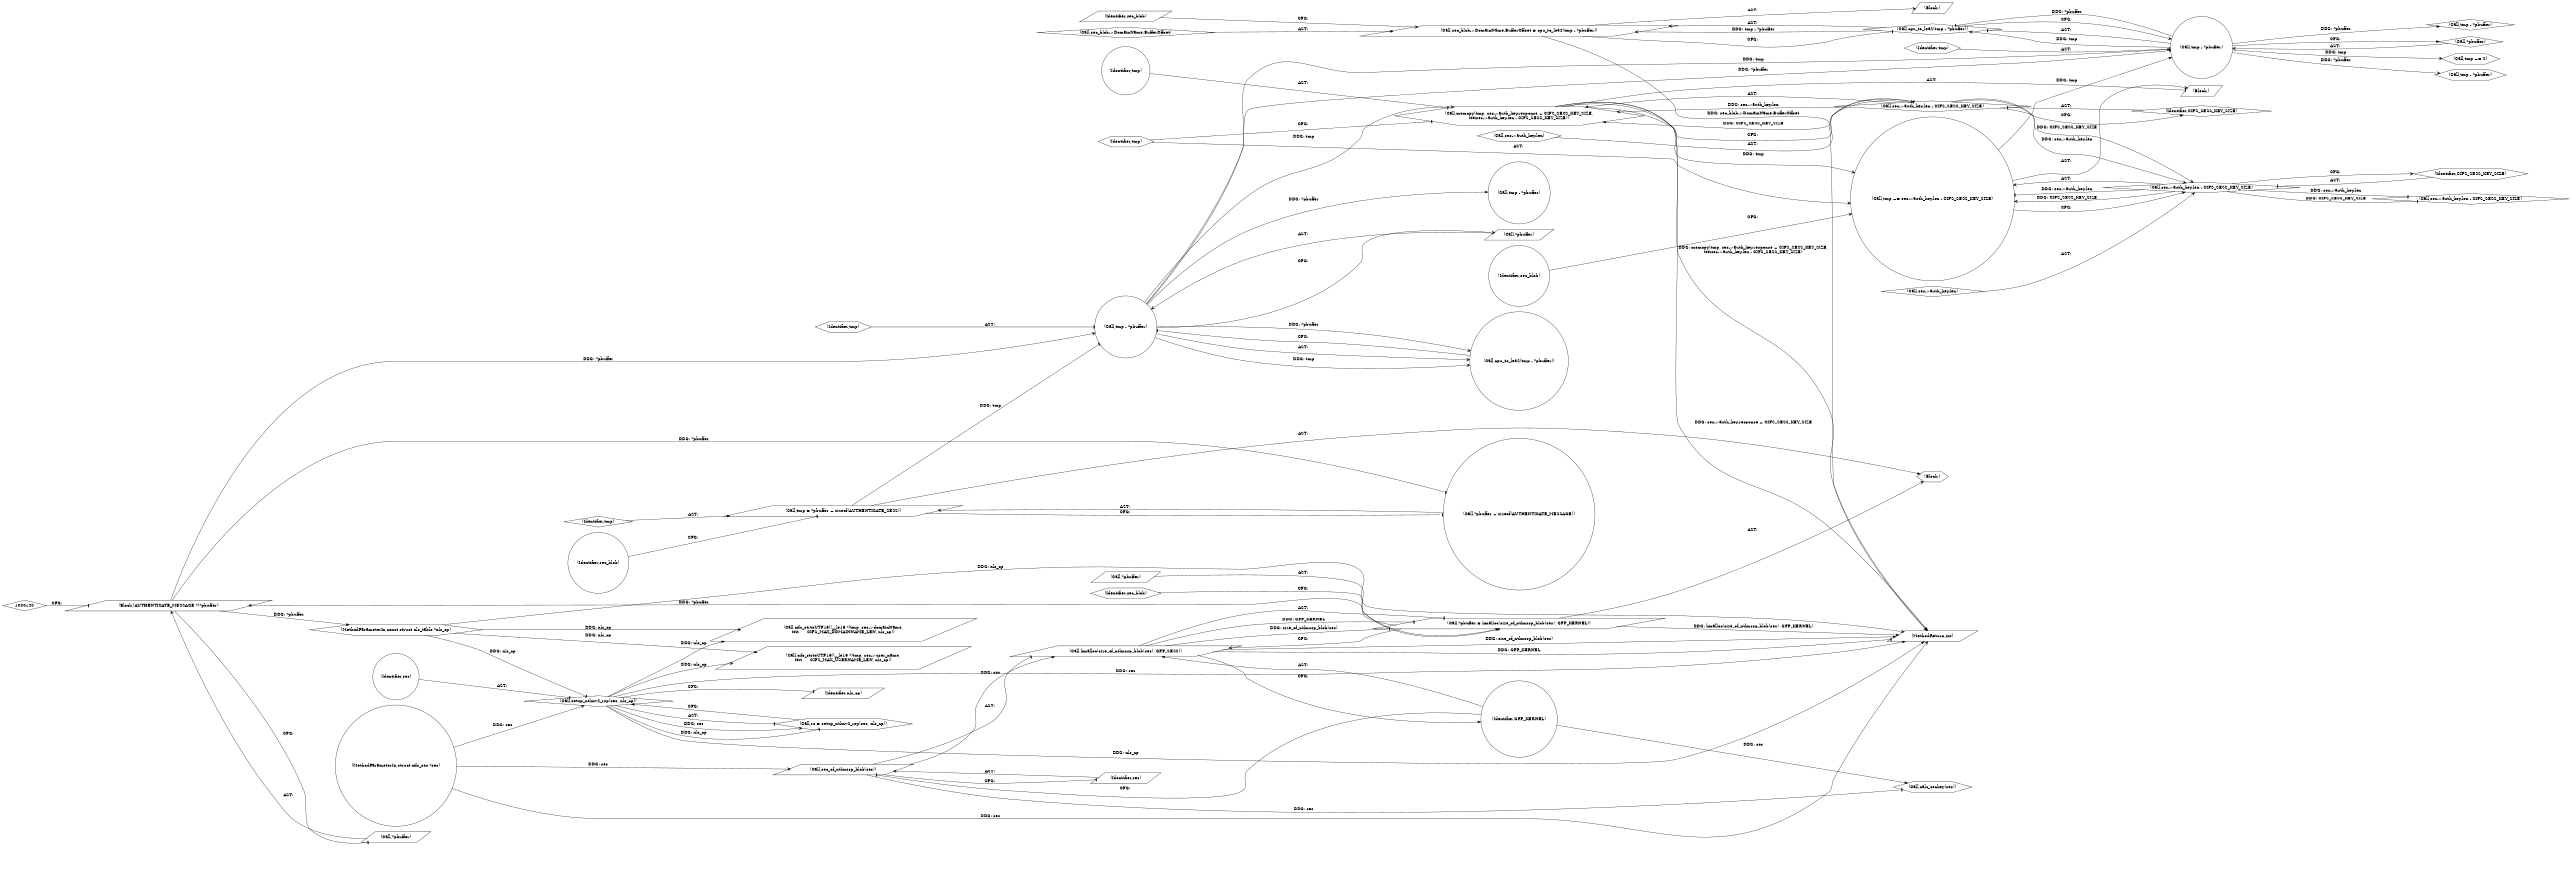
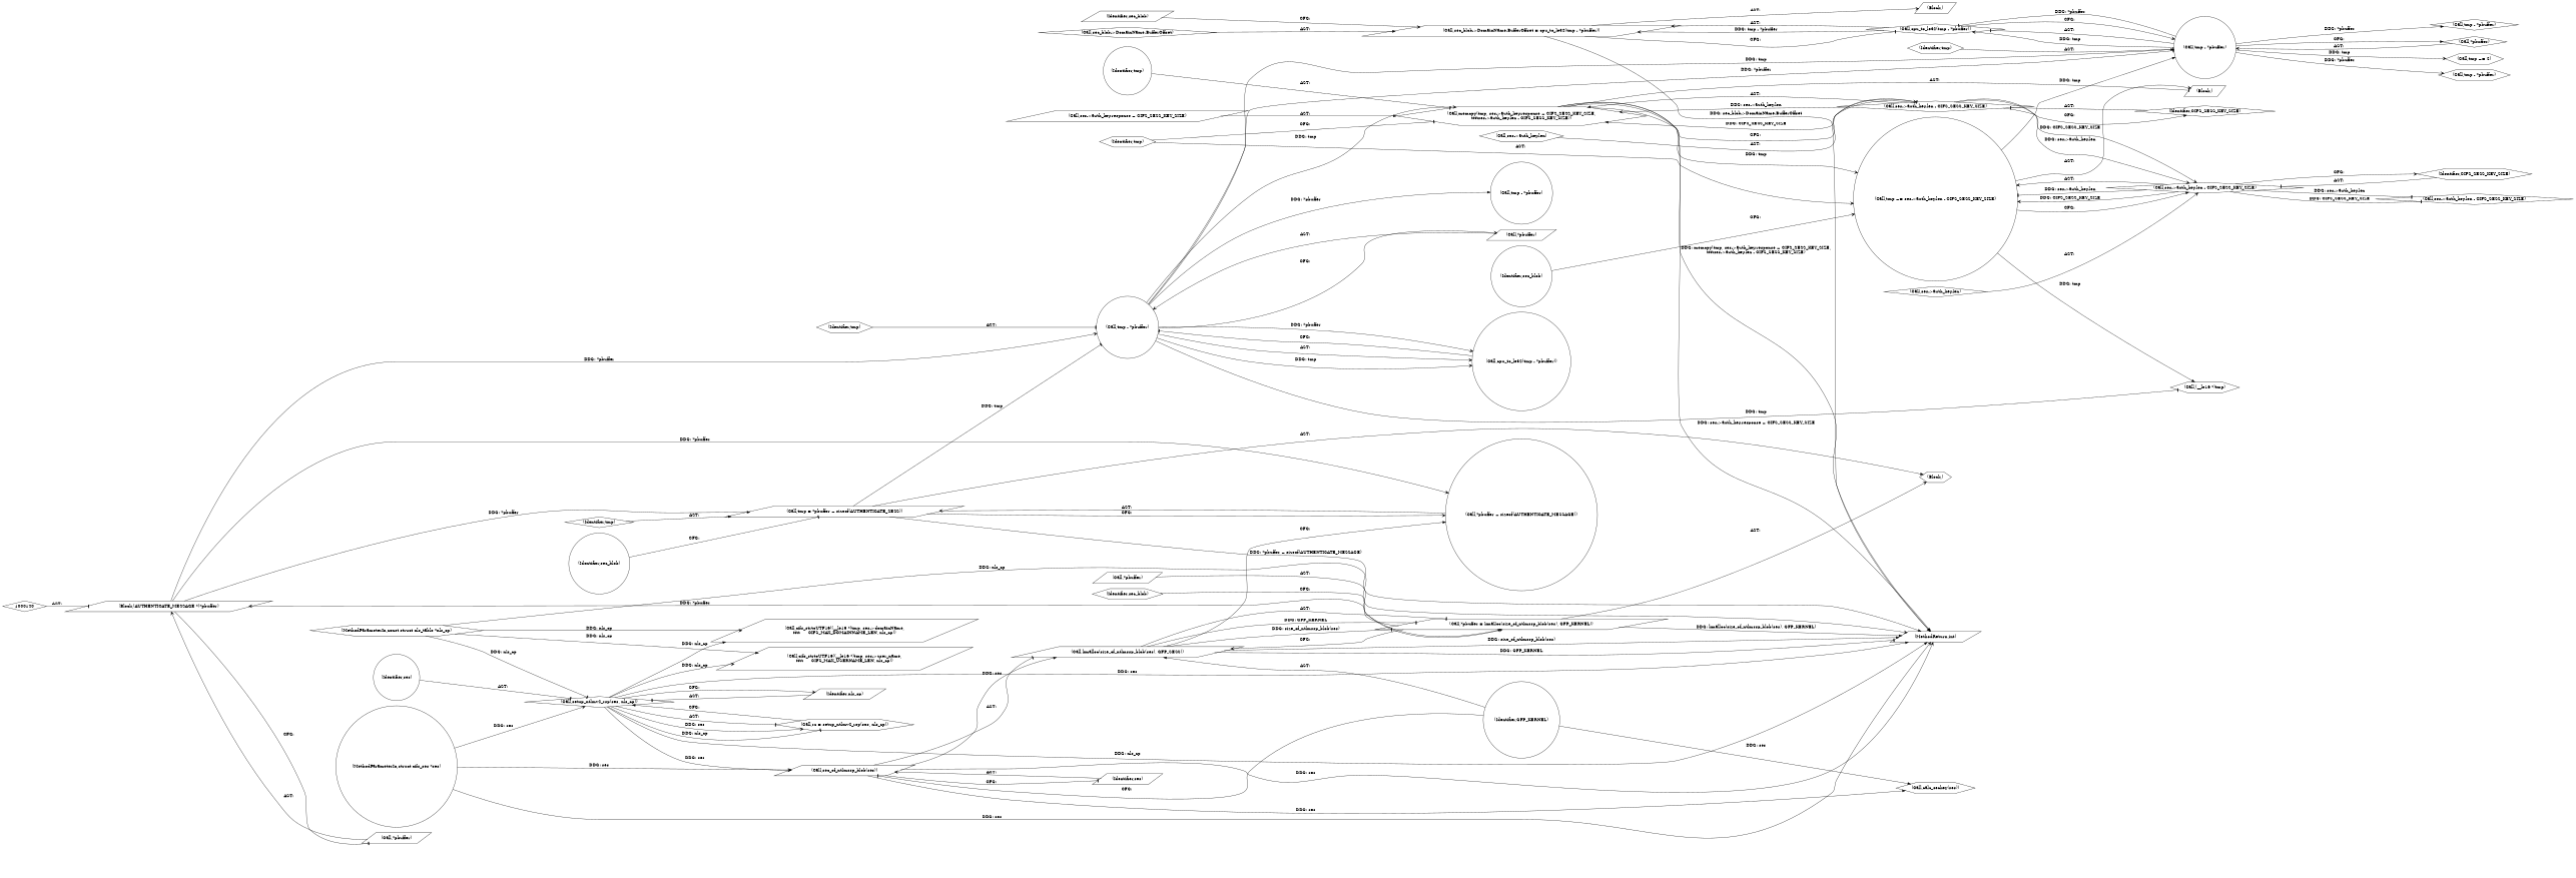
  digraph {
    rankdir=LR
    node [shape=parallelogram]
    edge [arrowhead=vee]
    n1 [label="(Call,sec_blob->DomainName.BufferOffset = cpu_to_le32(tmp - *pbuffer))"]
    n2 [label="(Call,cpu_to_le32(tmp - *pbuffer))" shape=diamond]
    n3 [label="(MethodReturn,int)"]
    n4 [label="(Block,)"]
    n5 [label="(Call,tmp - *pbuffer)" shape=circle]
    n6 [label="(Call,tmp += 2)" shape=hexagon]
    n7 [label="(Call,tmp - *pbuffer)" shape=hexagon]
    n8 [label="(Call,tmp - *pbuffer)" shape=diamond]
    n9 [label="(Call,*pbuffer)" shape=diamond]
    n10 [label="(Call,tmp - *pbuffer)" shape=circle]
    n11 [label="(Call,memcpy(tmp, ses->auth_key.response + CIFS_SESS_KEY_SIZE,\n\t\t\t\tses->auth_key.len - CIFS_SESS_KEY_SIZE))" shape=hexagon]
    n12 [label="(Call,cpu_to_le32(tmp - *pbuffer))" shape=circle]
    n13 [label="(Call,*pbuffer)"]
+   n14 [label="(Call,(__le16 *)tmp)" shape=hexagon]
    n15 [label="(Call,tmp - *pbuffer)" shape=circle]
    n16 [label="(Call,tmp += ses->auth_key.len - CIFS_SESS_KEY_SIZE)" shape=circle]
    n17 [label="(Block,)"]
    n18 [label="(Call,ses->auth_key.len - CIFS_SESS_KEY_SIZE)" shape=diamond]
    n19 [label="(Call,tmp = *pbuffer + sizeof(AUTHENTICATE_SESS))"]
    n20 [label="(Call,*pbuffer + sizeof(AUTHENTICATE_MESSAGE))" shape=circle]
    n21 [label="(Block,)" shape=hexagon]
    n22 [label="(Block,(AUTHENTICATE_MESSAGE *)*pbuffer)"]
    n23 [label="(Call,*pbuffer)"]
    n24 [label="(Call,*pbuffer = kmalloc(size_of_ntlmssp_blob(ses), GFP_KERNEL))"]
    n25 [label="(Call,kmalloc(size_of_ntlmssp_blob(ses), GFP_SESS))"]
    n26 [label="(Identifier,GFP_KERNEL)" shape=circle]
    n27 [label="(Call,sec_of_ntlmssp_blob(ses))"]
    n28 [label="(Call,calc_seckey(ses))" shape=hexagon]
    n29 [label="(Identifier,ses)"]
    n30 [label="(Call,setup_ntlmv2_rsp(ses, nls_cp))" shape=diamond]
    n31 [label="(Call,cifs_strtoUTF16((__le16 *)tmp, ses->user_name,\n\t\t\t\t      CIFS_MAX_USERNAME_LEN, nls_cp))"]
    n32 [label="(Call,cifs_strtoUTF16((__le16 *)tmp, ses->domainName,\n\t\t\t\t      CIFS_MAX_DOMAINNAME_LEN, nls_cp))"]
    n33 [label="(Call,rc = setup_ntlmv2_rsp(ses, nls_cp))" shape=hexagon]
    n34 [label="(Identifier,nls_cp)"]
    n35 [label="(MethodParameterIn,struct cifs_ses *ses)" shape=circle]
    n36 [label="(MethodParameterIn,const struct nls_table *nls_cp)" shape=hexagon]
    n37 [label="(Call,ses->auth_key.len - CIFS_SESS_KEY_SIZE)" shape=diamond]
    n38 [label="(Identifier,CIFS_SESS_KEY_SIZE)" shape=hexagon]
    n39 [label="(Call,ses->auth_key.len - CIFS_SESS_KEY_SIZE)" shape=diamond]
    n40 [label="(Identifier,CIFS_SESS_KEY_SIZE)" shape=diamond]
+   n41 [label="(Call,ses->auth_key.response + CIFS_SESS_KEY_SIZE)"]
    n42 [label="(Call,sec_blob->DomainName.BufferOffset)" shape=diamond]
    n43 [label="(Identifier,tmp)" shape=diamond]
    n44 [label="(Identifier,sec_blob)"]
    n45 [label="(Call,ses->auth_key.len)" shape=diamond]
    n46 [label="(Call,*pbuffer)"]
    n47 [label="(Call,ses->auth_key.len)" shape=hexagon]
    n48 [label="(Identifier,sec_blob)" shape=circle]
    n49 [label="(Identifier,tmp)" shape=hexagon]
    n50 [label="(Identifier,ses)" shape=circle]
    n51 [label="(Identifier,sec_blob)" shape=hexagon]
    n52 [label="(Identifier,tmp)" shape=hexagon]
    n53 [label="(Identifier,sec_blob)" shape=circle]
    n54 [label="(Identifier,tmp)" shape=circle]
    n55 [label="(Identifier,tmp)" shape=hexagon]
    1000140 [shape=diamond]
    n1 -> n2 [arrowhead=tee label="CFG: "]
    n1 -> n3 [arrowhead=normal label="DDG: sec_blob->DomainName.BufferOffset"]
    n1 -> n4 [label="AST: "]
    n2 -> n1 [label="AST: "]
    n2 -> n1 [label="DDG: tmp - *pbuffer"]
    n2 -> n5 [label="CFG: "]
    n5 -> n2 [arrowhead=tee label="AST: "]
    n5 -> n2 [label="DDG: tmp"]
    n5 -> n2 [arrowhead=tee label="DDG: *pbuffer"]
    n5 -> n6 [label="DDG: tmp"]
    n5 -> n7 [label="DDG: *pbuffer"]
    n5 -> n8 [arrowhead=normal label="DDG: *pbuffer"]
    n5 -> n9 [arrowhead=normal label="CFG: "]
    n9 -> n5 [label="AST: "]
    n10 -> n5 [arrowhead=normal label="DDG: tmp"]
    n10 -> n5 [arrowhead=tee label="DDG: *pbuffer"]
    n10 -> n11 [label="DDG: tmp"]
    n10 -> n12 [label="AST: "]
    n10 -> n12 [label="DDG: tmp"]
    n10 -> n12 [label="DDG: *pbuffer"]
    n10 -> n13 [label="CFG: "]
+   n10 -> n14 [arrowhead=tee label="DDG: tmp"]
    n10 -> n15 [arrowhead=normal label="DDG: *pbuffer"]
    n11 -> n3 [arrowhead=normal label="DDG: ses->auth_key.response + CIFS_SESS_KEY_SIZE"]
    n11 -> n3 [label="DDG: memcpy(tmp, ses->auth_key.response + CIFS_SESS_KEY_SIZE,\n\t\t\t\tses->auth_key.len - CIFS_SESS_KEY_SIZE)"]
    n11 -> n16 [label="DDG: tmp"]
    n11 -> n17 [arrowhead=tee label="AST: "]
    n11 -> n18 [label="CFG: "]
    n12 -> n10 [arrowhead=tee label="CFG: "]
    n13 -> n10 [label="AST: "]
    n16 -> n5 [arrowhead=normal label="DDG: tmp"]
+   n16 -> n14 [arrowhead=normal label="DDG: tmp"]
    n16 -> n17 [label="AST: "]
    n16 -> n37 [arrowhead=normal label="CFG: "]
    n18 -> n11 [arrowhead=normal label="AST: "]
    n18 -> n11 [label="DDG: ses->auth_key.len"]
    n18 -> n11 [arrowhead=normal label="DDG: CIFS_SESS_KEY_SIZE"]
    n18 -> n37 [label="DDG: ses->auth_key.len"]
    n18 -> n37 [label="DDG: CIFS_SESS_KEY_SIZE"]
    n18 -> n40 [arrowhead=normal label="CFG: "]
+   n19 -> n3 [arrowhead=normal label="DDG: *pbuffer + sizeof(AUTHENTICATE_MESSAGE)"]
    n19 -> n10 [arrowhead=tee label="DDG: tmp"]
-   n19 -> n20 [arrowhead=tee label="CFG: "]
+   n19 -> n20 [label="CFG: "]
    n19 -> n21 [arrowhead=normal label="AST: "]
    n20 -> n19 [label="AST: "]
    n22 -> n10 [label="DDG: *pbuffer"]
-   n22 -> n36 [arrowhead=normal label="DDG: *pbuffer"]
-   n22 -> n20 [arrowhead=tee label="DDG: *pbuffer"]
+   n22 -> n19 [arrowhead=normal label="DDG: *pbuffer"]
+   n22 -> n20 [label="DDG: *pbuffer"]
    n22 -> n23 [arrowhead=tee label="CFG: "]
    n23 -> n22 [label="AST: "]
    n24 -> n3 [arrowhead=normal label="DDG: kmalloc(size_of_ntlmssp_blob(ses), GFP_KERNEL)"]
    n24 -> n21 [label="AST: "]
    n24 -> n22 [label="DDG: *pbuffer"]
    n24 -> n25 [label="CFG: "]
    n25 -> n3 [arrowhead=normal label="DDG: size_of_ntlmssp_blob(ses)"]
    n25 -> n3 [arrowhead=tee label="DDG: GFP_KERNEL"]
    n25 -> n24 [arrowhead=tee label="AST: "]
    n25 -> n24 [arrowhead=tee label="DDG: size_of_ntlmssp_blob(ses)"]
    n25 -> n24 [arrowhead=tee label="DDG: GFP_KERNEL"]
-   n25 -> n26 [arrowhead=normal label="CFG: "]
+   n25 -> n20 [arrowhead=normal label="CFG: "]
    n26 -> n25 [arrowhead=normal label="AST: "]
    n26 -> n27 [arrowhead=tee label="CFG: "]
    n26 -> n28 [arrowhead=normal label="DDG: ses"]
+   n27 -> n3 [label="DDG: ses"]
    n27 -> n25 [arrowhead=tee label="AST: "]
    n27 -> n25 [arrowhead=normal label="DDG: ses"]
-   n27 -> n28 [arrowhead=tee label="DDG: ses"]
+   n27 -> n28 [arrowhead=normal label="DDG: ses"]
    n27 -> n29 [arrowhead=tee label="CFG: "]
    n29 -> n27 [label="AST: "]
    n30 -> n3 [arrowhead=normal label="DDG: nls_cp"]
    n30 -> n3 [arrowhead=normal label="DDG: ses"]
+   n30 -> n27 [label="DDG: ses"]
    n30 -> n31 [label="DDG: nls_cp"]
    n30 -> n32 [arrowhead=normal label="DDG: nls_cp"]
    n30 -> n33 [arrowhead=tee label="AST: "]
    n30 -> n33 [label="DDG: ses"]
    n30 -> n33 [arrowhead=tee label="DDG: nls_cp"]
-   n30 -> n34 [arrowhead=tee label="CFG: "]
+   n30 -> n34 [label="CFG: "]
    n33 -> n30 [arrowhead=normal label="CFG: "]
+   n34 -> n30 [arrowhead=tee label="AST: "]
    n35 -> n3 [label="DDG: ses"]
    n35 -> n27 [label="DDG: ses"]
    n35 -> n30 [label="DDG: ses"]
    n36 -> n3 [label="DDG: nls_cp"]
    n36 -> n30 [arrowhead=tee label="DDG: nls_cp"]
    n36 -> n31 [arrowhead=normal label="DDG: nls_cp"]
    n36 -> n32 [label="DDG: nls_cp"]
    n37 -> n16 [label="AST: "]
    n37 -> n16 [arrowhead=tee label="DDG: ses->auth_key.len"]
    n37 -> n16 [label="DDG: CIFS_SESS_KEY_SIZE"]
    n37 -> n38 [label="CFG: "]
    n37 -> n39 [arrowhead=tee label="DDG: ses->auth_key.len"]
    n37 -> n39 [arrowhead=tee label="DDG: CIFS_SESS_KEY_SIZE"]
    n38 -> n37 [arrowhead=tee label="AST: "]
    n40 -> n18 [arrowhead=tee label="AST: "]
+   n41 -> n11 [arrowhead=normal label="AST: "]
    n42 -> n1 [arrowhead=normal label="AST: "]
    n43 -> n19 [arrowhead=normal label="AST: "]
    n44 -> n1 [label="CFG: "]
    n45 -> n37 [label="AST: "]
    n46 -> n24 [label="AST: "]
    n47 -> n18 [arrowhead=tee label="AST: "]
    n48 -> n16 [label="CFG: "]
    n49 -> n11 [arrowhead=tee label="CFG: "]
    n49 -> n16 [label="AST: "]
    n50 -> n30 [arrowhead=tee label="AST: "]
    n51 -> n24 [arrowhead=normal label="CFG: "]
    n52 -> n10 [arrowhead=tee label="AST: "]
    n53 -> n19 [arrowhead=tee label="CFG: "]
    n54 -> n11 [arrowhead=tee label="AST: "]
    n55 -> n5 [arrowhead=tee label="AST: "]
-   1000140 -> n22 [arrowhead=tee label="CFG: "]
+   1000140 -> n22 [arrowhead=tee label="AST: "]
  }
